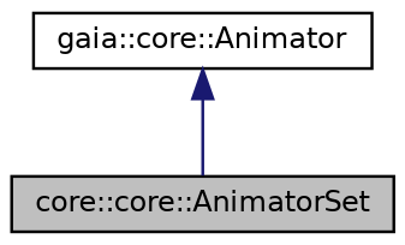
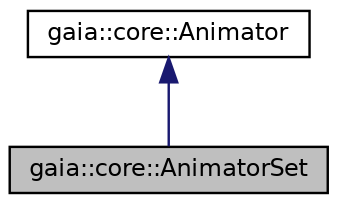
  digraph {
    node [color=black fontname=Helvetica fontsize=10 shape=record style=filled]
-   n1 [fillcolor=grey75 fontcolor=black height=0.2 label="core::core::AnimatorSet" width=0.4]
+   n1 [fillcolor=grey75 fontcolor=black height=0.2 label="gaia::core::AnimatorSet" width=0.4]
    n2 [fillcolor=white height=0.2 label="gaia::core::Animator" width=0.4]
    n2 -> n1 [color=midnightblue dir=back fontname=Helvetica fontsize=10 labelfontname=Helvetica labelfontsize=10 style=solid]
  }
